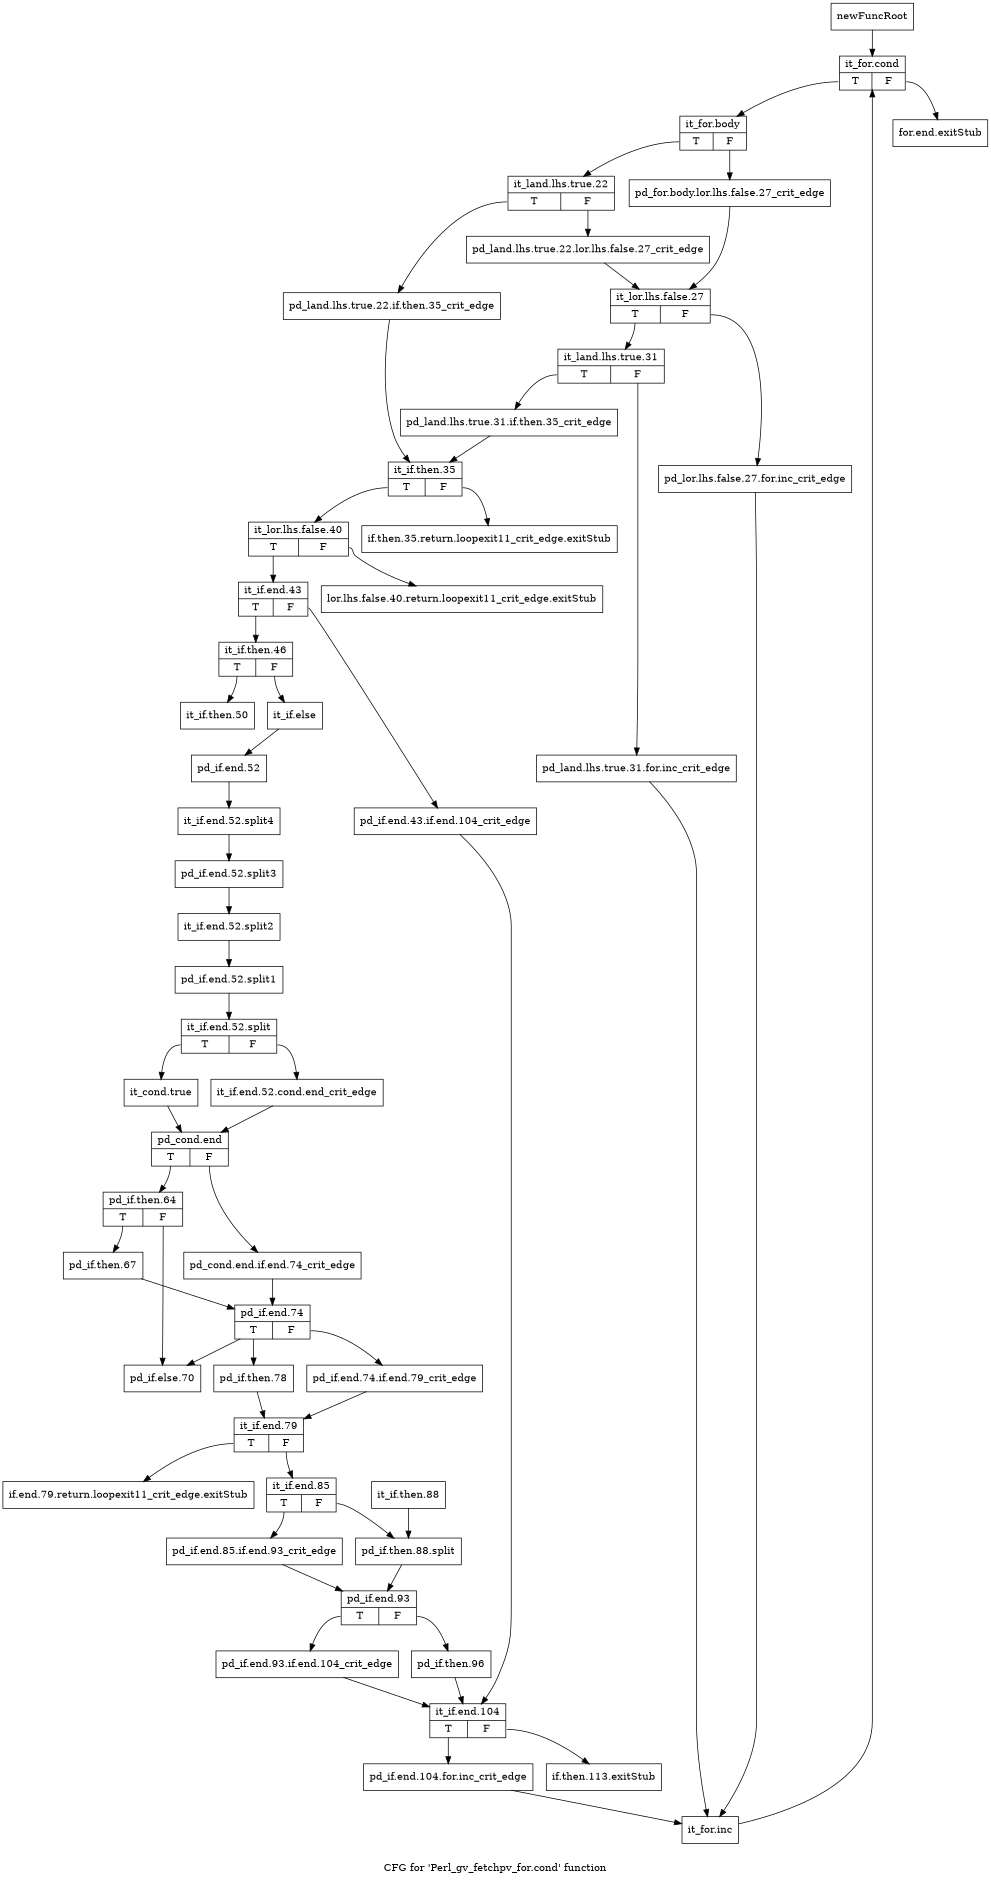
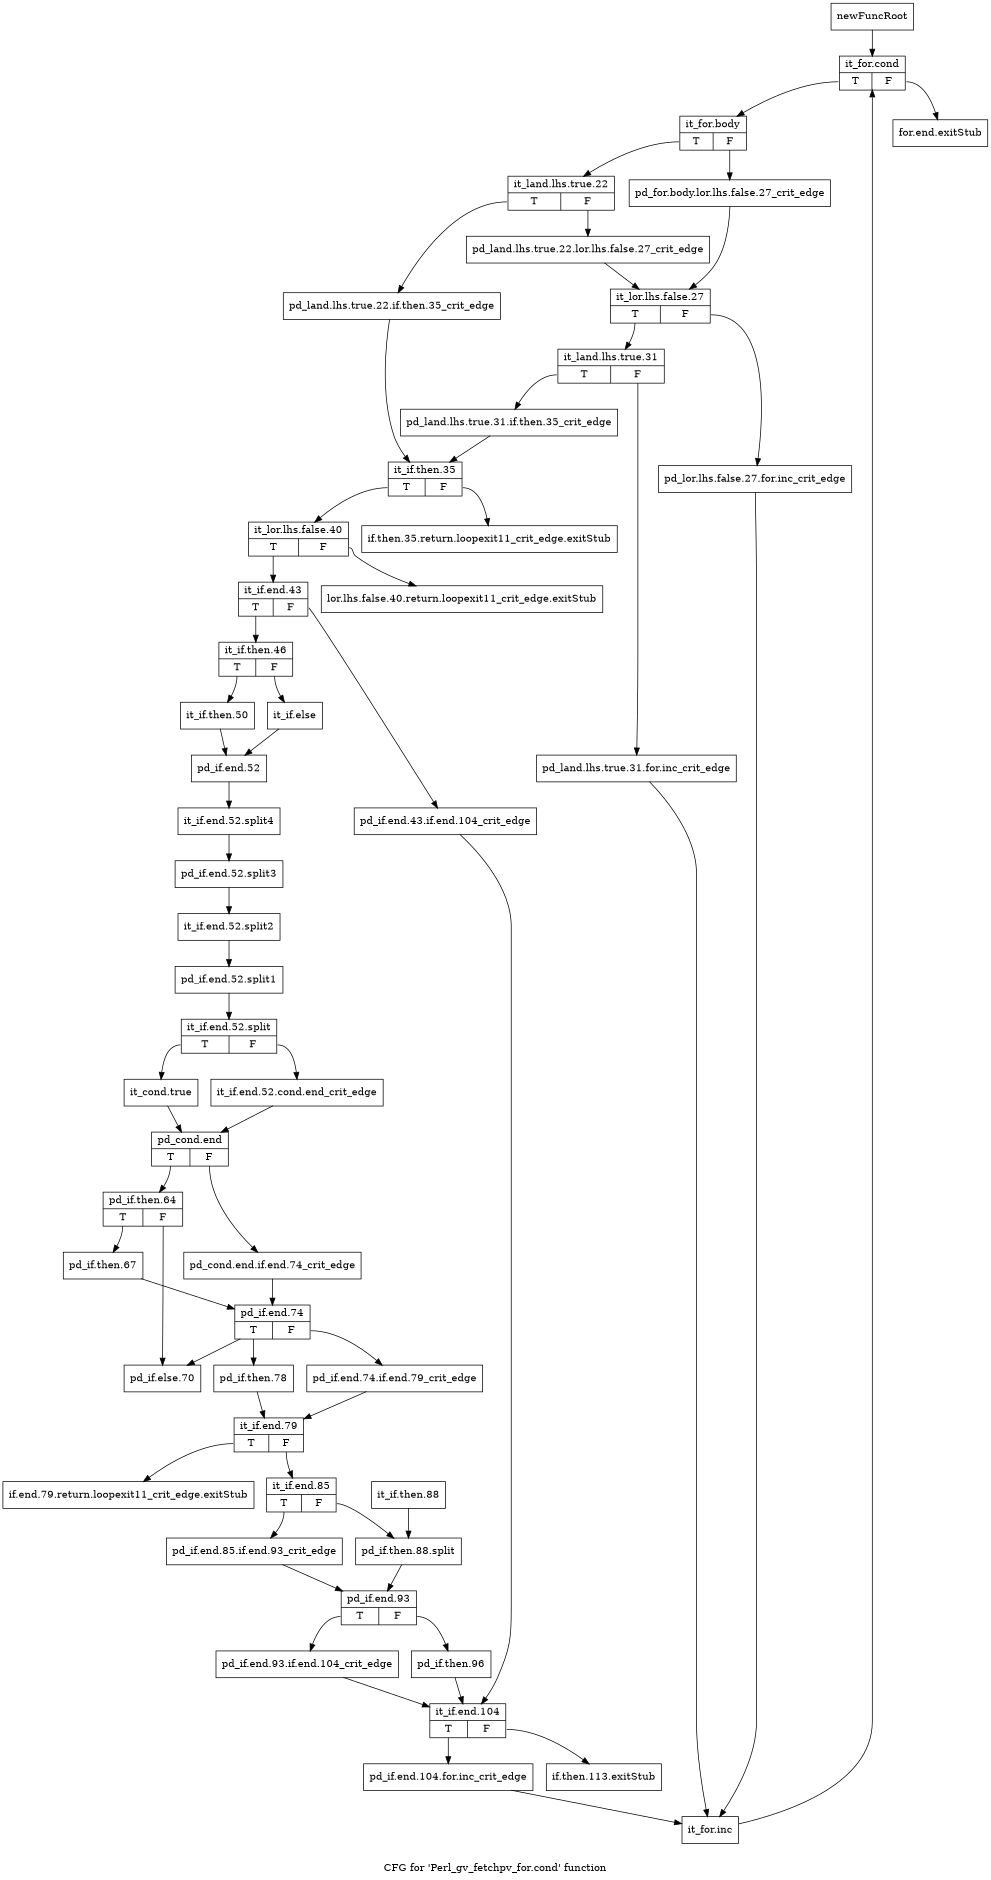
  digraph {
    label="CFG for 'Perl_gv_fetchpv_for.cond' function"
    node [shape=record]
    n1 [label="{newFuncRoot}"]
    n2 [label="{it_for.cond|{<s0>T|<s1>F}}"]
    n3 [label="{for.end.exitStub}"]
    n4 [label="{it_for.body|{<s0>T|<s1>F}}"]
    n5 [label="{it_land.lhs.true.22|{<s0>T|<s1>F}}"]
    n6 [label="{pd_for.body.lor.lhs.false.27_crit_edge}"]
    n7 [label="{if.then.35.return.loopexit11_crit_edge.exitStub}"]
    n8 [label="{lor.lhs.false.40.return.loopexit11_crit_edge.exitStub}"]
    n9 [label="{if.end.79.return.loopexit11_crit_edge.exitStub}"]
    n10 [label="{if.then.113.exitStub}"]
    n11 [label="{pd_land.lhs.true.22.if.then.35_crit_edge}"]
    n12 [label="{pd_land.lhs.true.22.lor.lhs.false.27_crit_edge}"]
    n13 [label="{it_lor.lhs.false.27|{<s0>T|<s1>F}}"]
    n14 [label="{it_if.then.35|{<s0>T|<s1>F}}"]
    n15 [label="{it_land.lhs.true.31|{<s0>T|<s1>F}}"]
    n16 [label="{pd_lor.lhs.false.27.for.inc_crit_edge}"]
    n17 [label="{pd_land.lhs.true.31.if.then.35_crit_edge}"]
    n18 [label="{pd_land.lhs.true.31.for.inc_crit_edge}"]
    n19 [label="{it_for.inc}"]
    n20 [label="{it_lor.lhs.false.40|{<s0>T|<s1>F}}"]
    n21 [label="{it_if.end.43|{<s0>T|<s1>F}}"]
    n22 [label="{it_if.then.46|{<s0>T|<s1>F}}"]
    n23 [label="{pd_if.end.43.if.end.104_crit_edge}"]
    n24 [label="{it_if.then.50}"]
    n25 [label="{it_if.else}"]
    n26 [label="{it_if.end.104|{<s0>T|<s1>F}}"]
    n27 [label="{pd_if.end.52}"]
    n28 [label="{pd_if.end.104.for.inc_crit_edge}"]
    n29 [label="{it_if.end.52.split4}"]
    n30 [label="{pd_if.end.52.split3}"]
    n31 [label="{it_if.end.52.split2}"]
    n32 [label="{pd_if.end.52.split1}"]
    n33 [label="{it_if.end.52.split|{<s0>T|<s1>F}}"]
    n34 [label="{it_cond.true}"]
    n35 [label="{it_if.end.52.cond.end_crit_edge}"]
    n36 [label="{pd_cond.end|{<s0>T|<s1>F}}"]
    n37 [label="{pd_if.then.64|{<s0>T|<s1>F}}"]
    n38 [label="{pd_cond.end.if.end.74_crit_edge}"]
    n39 [label="{pd_if.then.67}"]
    n40 [label="{pd_if.else.70}"]
    n41 [label="{pd_if.end.74|{<s0>T|<s1>F}}"]
    n42 [label="{pd_if.then.78}"]
    n43 [label="{pd_if.end.74.if.end.79_crit_edge}"]
    n44 [label="{it_if.end.79|{<s0>T|<s1>F}}"]
    n45 [label="{it_if.end.85|{<s0>T|<s1>F}}"]
    n46 [label="{pd_if.end.85.if.end.93_crit_edge}"]
    n47 [label="{pd_if.then.88.split}"]
    n48 [label="{pd_if.end.93|{<s0>T|<s1>F}}"]
    n49 [label="{it_if.then.88}"]
    n50 [label="{pd_if.end.93.if.end.104_crit_edge}"]
    n51 [label="{pd_if.then.96}"]
    n1 -> n2
    n2 -> n3 [tailport=s1]
    n2 -> n4 [tailport=s0]
    n4 -> n5 [tailport=s0]
    n4 -> n6 [tailport=s1]
    n5 -> n11 [tailport=s0]
    n5 -> n12 [tailport=s1]
    n6 -> n13
    n11 -> n14
    n12 -> n13
    n13 -> n15 [tailport=s0]
    n13 -> n16 [tailport=s1]
    n14 -> n7 [tailport=s1]
    n14 -> n20 [tailport=s0]
    n15 -> n17 [tailport=s0]
    n15 -> n18 [tailport=s1]
    n16 -> n19
    n17 -> n14
    n18 -> n19
    n19 -> n2
    n20 -> n8 [tailport=s1]
    n20 -> n21 [tailport=s0]
    n21 -> n22 [tailport=s0]
    n21 -> n23 [tailport=s1]
    n22 -> n24 [tailport=s0]
    n22 -> n25 [tailport=s1]
    n23 -> n26
+   n24 -> n27
    n25 -> n27
    n26 -> n10 [tailport=s1]
    n26 -> n28 [tailport=s0]
    n27 -> n29
    n28 -> n19
    n29 -> n30
    n30 -> n31
    n31 -> n32
    n32 -> n33
    n33 -> n34 [tailport=s0]
    n33 -> n35 [tailport=s1]
    n34 -> n36
    n35 -> n36
    n36 -> n37 [tailport=s0]
    n36 -> n38 [tailport=s1]
    n37 -> n39 [tailport=s0]
    n37 -> n40 [tailport=s1]
    n38 -> n41
    n39 -> n41
    n41 -> n40
    n41 -> n42 [tailport=s0]
    n41 -> n43 [tailport=s1]
    n42 -> n44
    n43 -> n44
    n44 -> n9 [tailport=s0]
    n44 -> n45 [tailport=s1]
    n45 -> n46 [tailport=s0]
    n45 -> n47 [tailport=s1]
    n46 -> n48
    n47 -> n48
    n48 -> n50 [tailport=s0]
    n48 -> n51 [tailport=s1]
    n49 -> n47
    n50 -> n26
    n51 -> n26
  }
